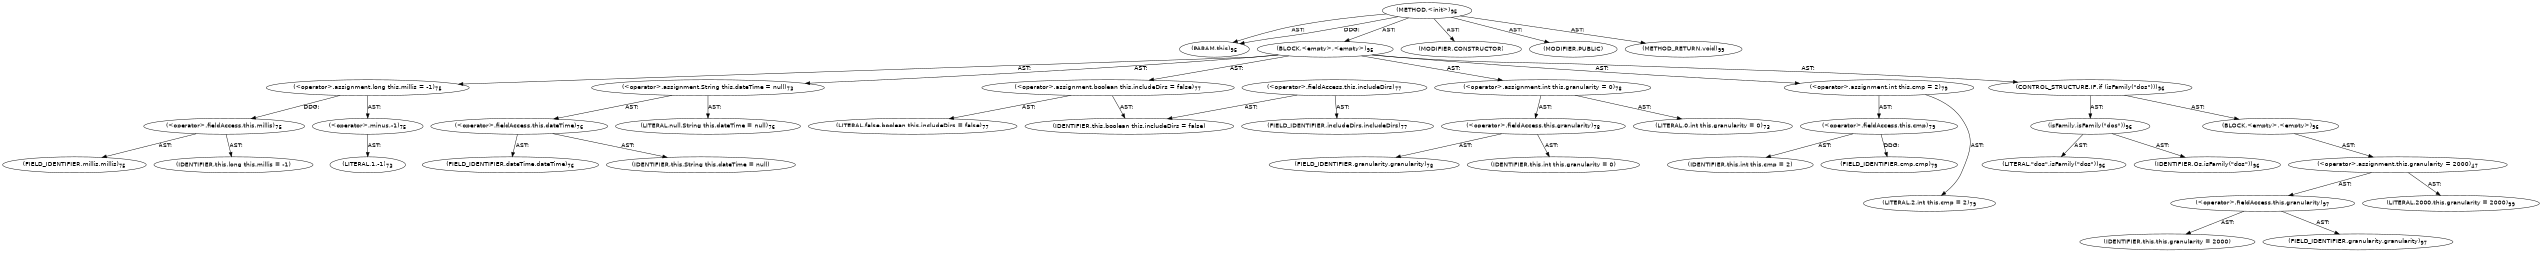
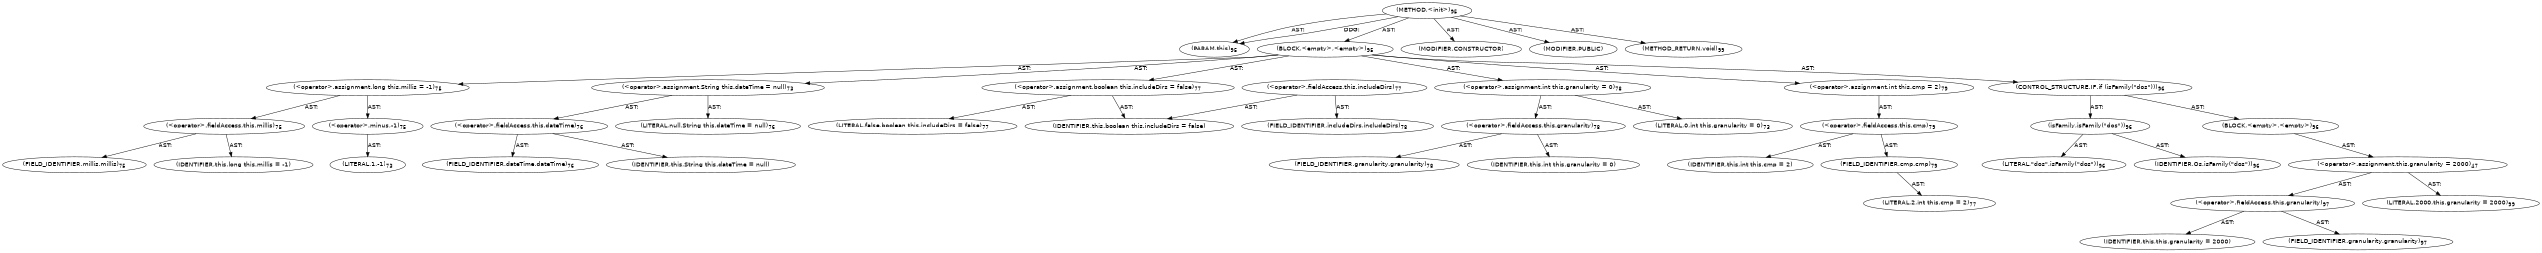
  digraph {
    fontname="DejaVu Sans"
    node [fontname="DejaVu Sans"]
    edge [fontname="DejaVu Sans"]
    n1 [label=<(METHOD,&lt;init&gt;)<SUB>95</SUB>>]
    n2 [label=<(PARAM,this)<SUB>95</SUB>>]
    n3 [label=<(BLOCK,&lt;empty&gt;,&lt;empty&gt;)<SUB>95</SUB>>]
    n4 [label=<(MODIFIER,CONSTRUCTOR)>]
    n5 [label=<(MODIFIER,PUBLIC)>]
    n6 [label=<(METHOD_RETURN,void)<SUB>99</SUB>>]
    n7 [label=<(&lt;operator&gt;.assignment,long this.millis = -1)<SUB>75</SUB>>]
    n8 [label=<(&lt;operator&gt;.assignment,String this.dateTime = null)<SUB>73</SUB>>]
    n9 [label=<(&lt;operator&gt;.assignment,boolean this.includeDirs = false)<SUB>77</SUB>>]
    n10 [label=<(&lt;operator&gt;.assignment,int this.granularity = 0)<SUB>78</SUB>>]
    n11 [label=<(&lt;operator&gt;.assignment,int this.cmp = 2)<SUB>79</SUB>>]
    n12 [label=<(CONTROL_STRUCTURE,IF,if (isFamily(&quot;dos&quot;)))<SUB>96</SUB>>]
    n13 [label=<(&lt;operator&gt;.fieldAccess,this.millis)<SUB>75</SUB>>]
    n14 [label=<(&lt;operator&gt;.minus,-1)<SUB>75</SUB>>]
    n15 [label=<(&lt;operator&gt;.fieldAccess,this.dateTime)<SUB>76</SUB>>]
    n16 [label=<(LITERAL,null,String this.dateTime = null)<SUB>76</SUB>>]
    n17 [label=<(LITERAL,false,boolean this.includeDirs = false)<SUB>77</SUB>>]
    n18 [label=<(IDENTIFIER,this,boolean this.includeDirs = false)>]
    n19 [label=<(&lt;operator&gt;.fieldAccess,this.granularity)<SUB>78</SUB>>]
    n20 [label=<(LITERAL,0,int this.granularity = 0)<SUB>73</SUB>>]
    n21 [label=<(&lt;operator&gt;.fieldAccess,this.cmp)<SUB>79</SUB>>]
-   n22 [label=<(LITERAL,2,int this.cmp = 2)<SUB>79</SUB>>]
+   n22 [label=<(LITERAL,2,int this.cmp = 2)<SUB>77</SUB>>]
    n23 [label=<(isFamily,isFamily(&quot;dos&quot;))<SUB>96</SUB>>]
    n24 [label=<(BLOCK,&lt;empty&gt;,&lt;empty&gt;)<SUB>96</SUB>>]
    n25 [label=<(IDENTIFIER,this,long this.millis = -1)>]
    n26 [label=<(FIELD_IDENTIFIER,millis,millis)<SUB>75</SUB>>]
    n27 [label=<(LITERAL,1,-1)<SUB>73</SUB>>]
    n28 [label=<(IDENTIFIER,this,String this.dateTime = null)>]
    n29 [label=<(FIELD_IDENTIFIER,dateTime,dateTime)<SUB>76</SUB>>]
    n30 [label=<(&lt;operator&gt;.fieldAccess,this.includeDirs)<SUB>77</SUB>>]
-   n31 [label=<(FIELD_IDENTIFIER,includeDirs,includeDirs)<SUB>77</SUB>>]
+   n31 [label=<(FIELD_IDENTIFIER,includeDirs,includeDirs)<SUB>78</SUB>>]
    n32 [label=<(IDENTIFIER,this,int this.granularity = 0)>]
    n33 [label=<(FIELD_IDENTIFIER,granularity,granularity)<SUB>78</SUB>>]
    n34 [label=<(IDENTIFIER,this,int this.cmp = 2)>]
    n35 [label=<(FIELD_IDENTIFIER,cmp,cmp)<SUB>79</SUB>>]
    n36 [label=<(IDENTIFIER,Os,isFamily(&quot;dos&quot;))<SUB>96</SUB>>]
    n37 [label=<(LITERAL,&quot;dos&quot;,isFamily(&quot;dos&quot;))<SUB>96</SUB>>]
    n38 [label=<(&lt;operator&gt;.assignment,this.granularity = 2000)<SUB>47</SUB>>]
    n39 [label=<(&lt;operator&gt;.fieldAccess,this.granularity)<SUB>97</SUB>>]
    n40 [label=<(LITERAL,2000,this.granularity = 2000)<SUB>99</SUB>>]
    n41 [label=<(IDENTIFIER,this,this.granularity = 2000)>]
    n42 [label=<(FIELD_IDENTIFIER,granularity,granularity)<SUB>97</SUB>>]
    n1 -> n2 [label="AST: "]
    n1 -> n2 [label="DDG: "]
    n1 -> n3 [label="AST: "]
    n1 -> n4 [label="AST: "]
    n1 -> n5 [label="AST: "]
    n1 -> n6 [label="AST: "]
    n3 -> n7 [label="AST: "]
    n3 -> n8 [label="AST: "]
    n3 -> n9 [label="AST: "]
    n3 -> n10 [label="AST: "]
    n3 -> n11 [label="AST: "]
    n3 -> n12 [label="AST: "]
-   n7 -> n13 [label="DDG: "]
+   n7 -> n13 [label="AST: "]
    n7 -> n14 [label="AST: "]
    n8 -> n15 [label="AST: "]
    n8 -> n16 [label="AST: "]
    n9 -> n17 [label="AST: "]
    n9 -> n18 [label="AST: "]
    n10 -> n19 [label="AST: "]
    n10 -> n20 [label="AST: "]
    n11 -> n21 [label="AST: "]
-   n11 -> n22 [label="AST: "]
+   n35 -> n22 [label="AST: "]
    n12 -> n23 [label="AST: "]
    n12 -> n24 [label="AST: "]
    n13 -> n25 [label="AST: "]
    n13 -> n26 [label="AST: "]
    n14 -> n27 [label="AST: "]
    n15 -> n28 [label="AST: "]
    n15 -> n29 [label="AST: "]
    n19 -> n32 [label="AST: "]
    n19 -> n33 [label="AST: "]
    n21 -> n34 [label="AST: "]
-   n21 -> n35 [label="DDG: "]
+   n21 -> n35 [label="AST: "]
    n23 -> n36 [label="AST: "]
    n23 -> n37 [label="AST: "]
    n24 -> n38 [label="AST: "]
    n30 -> n18 [label="AST: "]
    n30 -> n31 [label="AST: "]
    n38 -> n39 [label="AST: "]
    n38 -> n40 [label="AST: "]
    n39 -> n41 [label="AST: "]
    n39 -> n42 [label="AST: "]
  }
